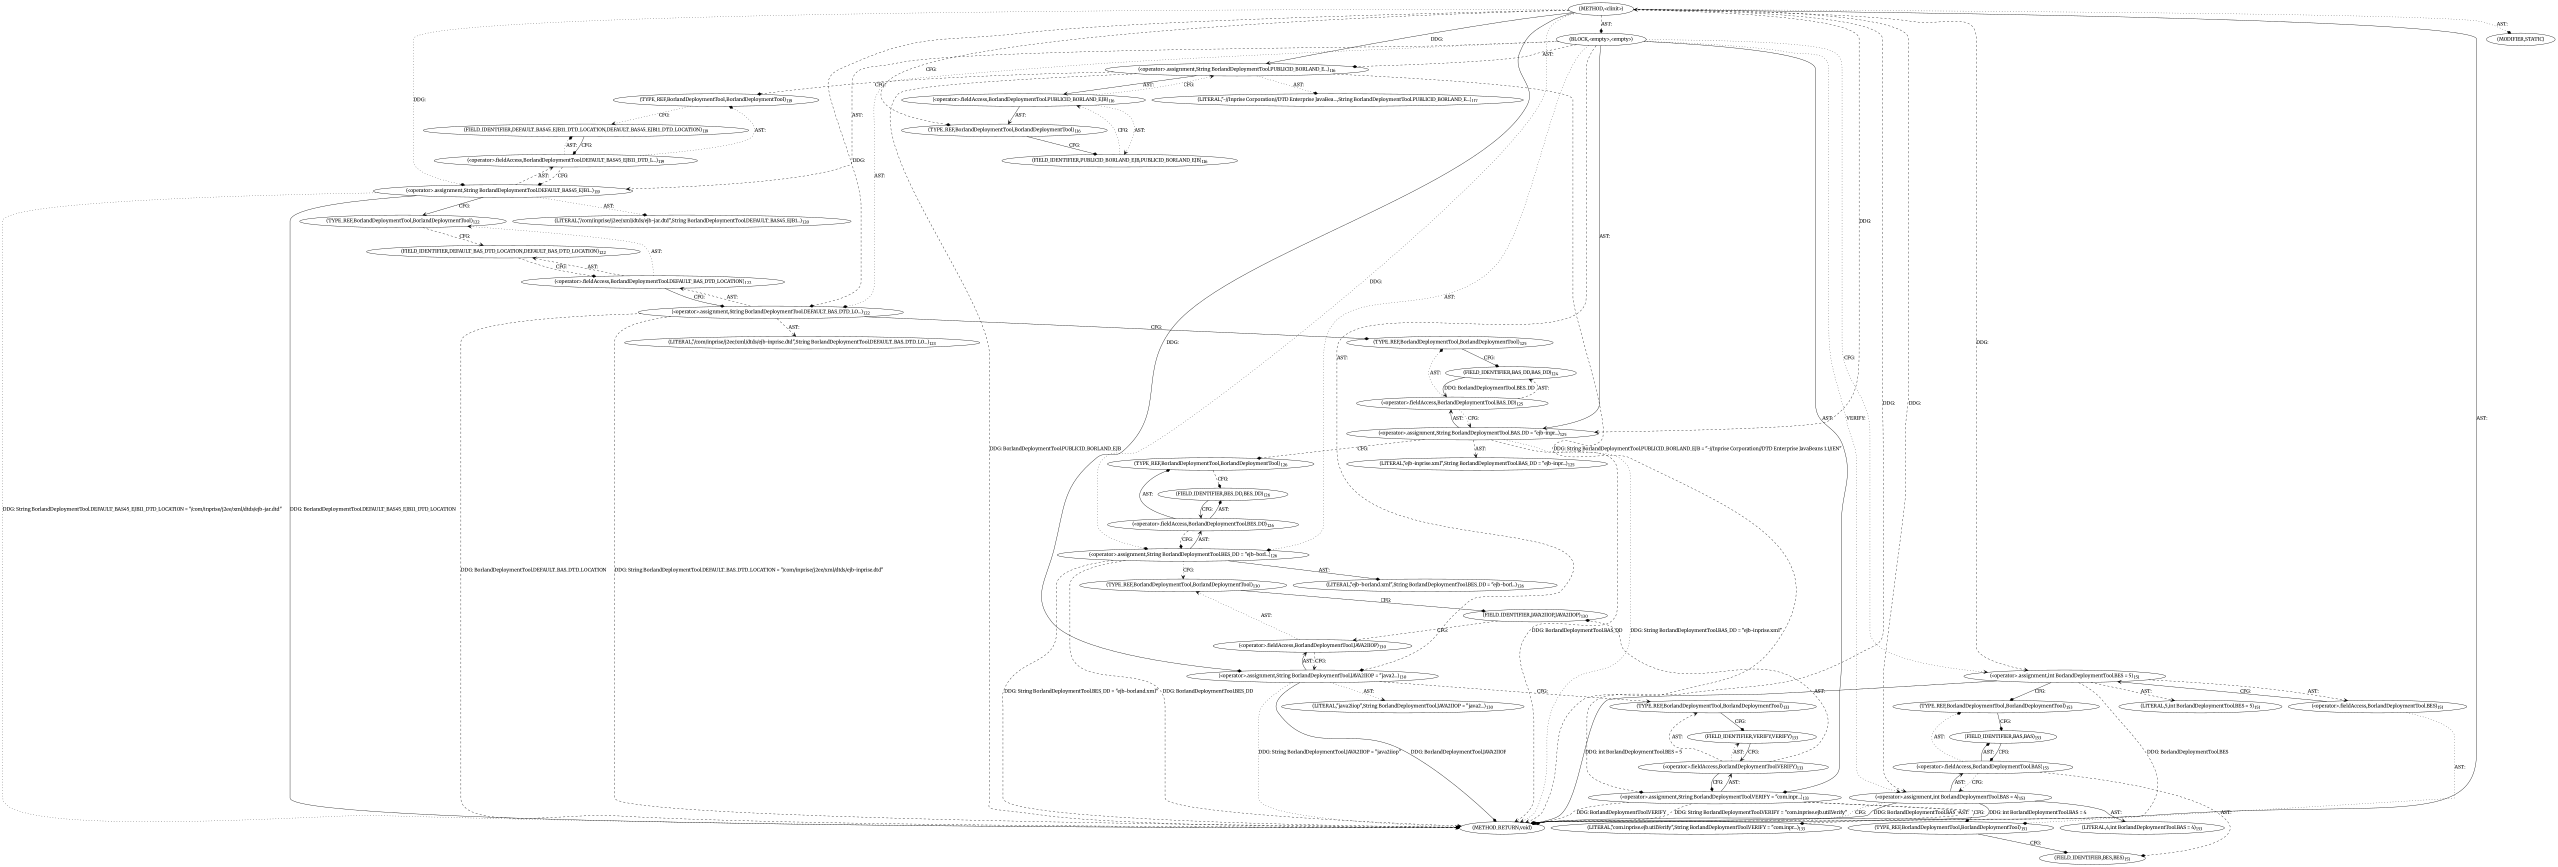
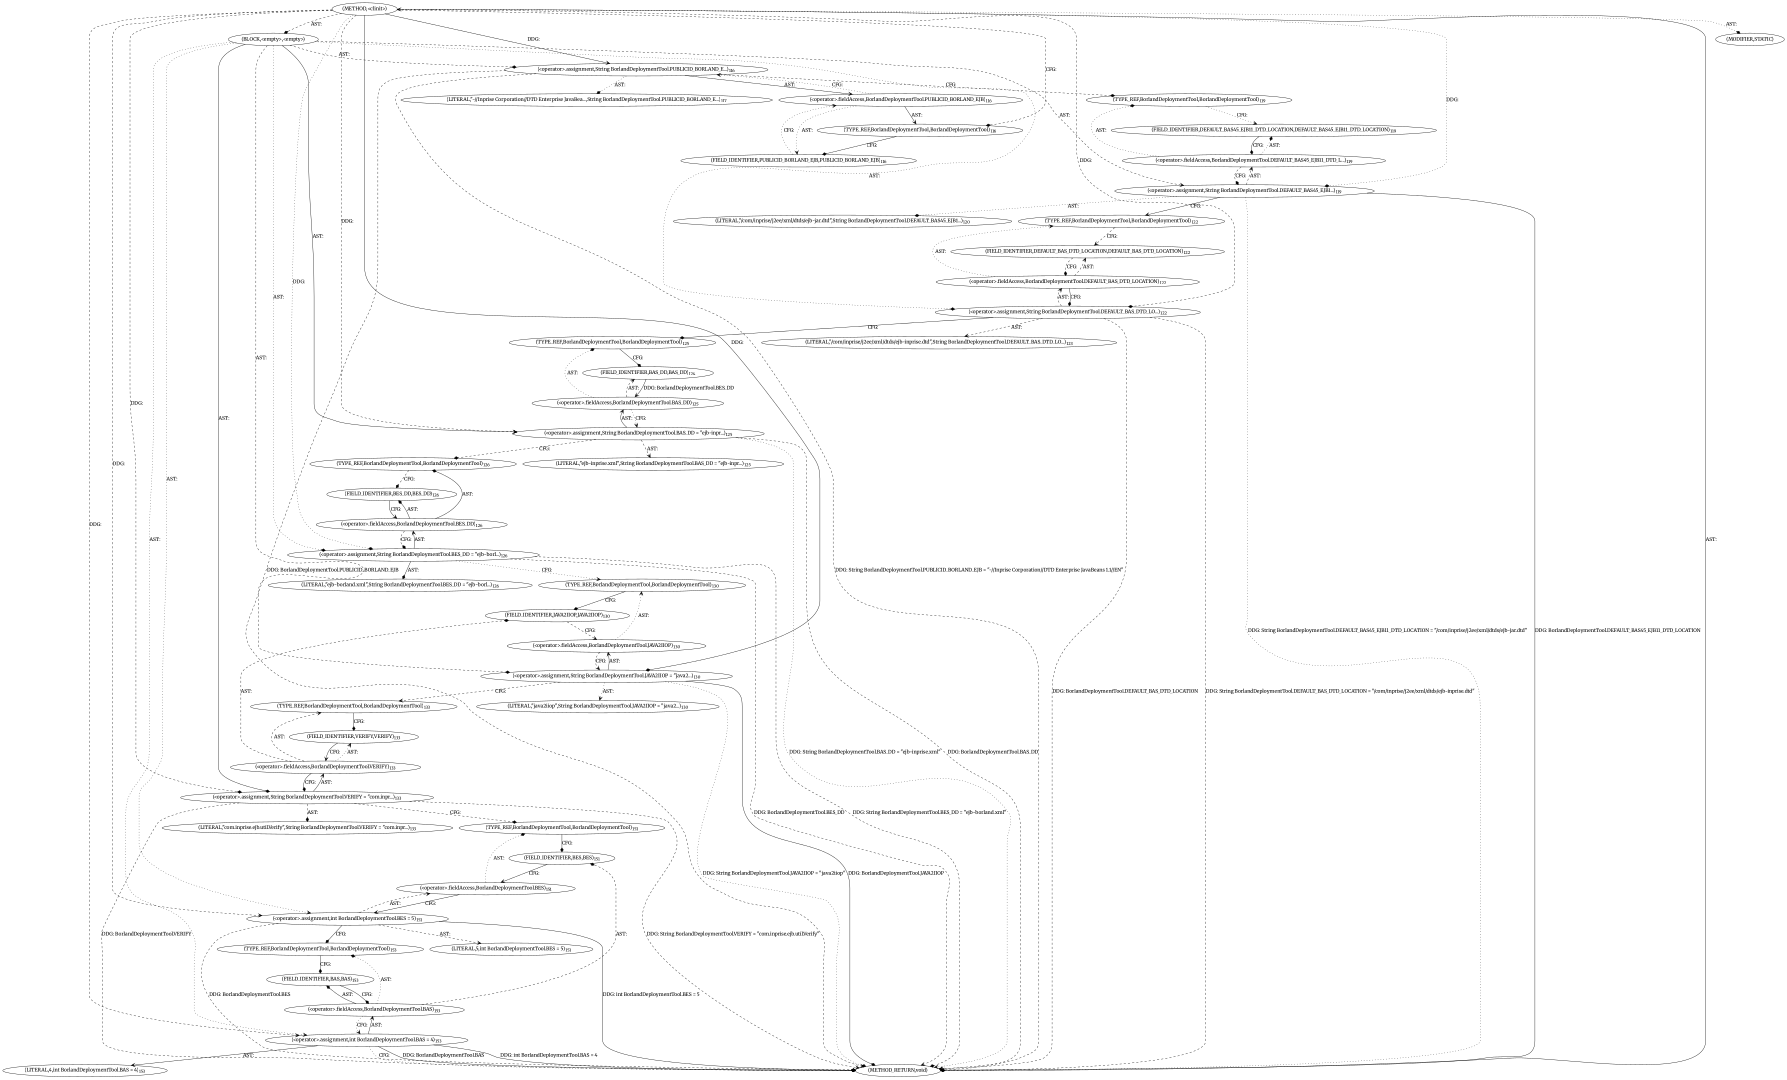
  digraph {
    fontname=Merriweather
    node [fontname=Merriweather]
    edge [arrowhead=diamond fontname=Merriweather style=dashed]
    n1 [label=<(METHOD,&lt;clinit&gt;)>]
    n2 [label=<(BLOCK,&lt;empty&gt;,&lt;empty&gt;)>]
    n3 [label=<(&lt;operator&gt;.assignment,String BorlandDeploymentTool.PUBLICID_BORLAND_E...)<SUB>116</SUB>>]
    n4 [label=<(TYPE_REF,BorlandDeploymentTool,BorlandDeploymentTool)<SUB>116</SUB>>]
    n5 [label=<(&lt;operator&gt;.assignment,String BorlandDeploymentTool.DEFAULT_BAS45_EJB1...)<SUB>119</SUB>>]
    n6 [label=<(&lt;operator&gt;.assignment,String BorlandDeploymentTool.DEFAULT_BAS_DTD_LO...)<SUB>122</SUB>>]
    n7 [label=<(&lt;operator&gt;.assignment,String BorlandDeploymentTool.BAS_DD = &quot;ejb-inpr...)<SUB>125</SUB>>]
    n8 [label=<(&lt;operator&gt;.assignment,String BorlandDeploymentTool.BES_DD = &quot;ejb-borl...)<SUB>126</SUB>>]
    n9 [label=<(&lt;operator&gt;.assignment,String BorlandDeploymentTool.JAVA2IIOP = &quot;java2...)<SUB>130</SUB>>]
    n10 [label=<(&lt;operator&gt;.assignment,String BorlandDeploymentTool.VERIFY = &quot;com.inpr...)<SUB>133</SUB>>]
    n11 [label=<(&lt;operator&gt;.assignment,int BorlandDeploymentTool.BES = 5)<SUB>151</SUB>>]
    n12 [label=<(&lt;operator&gt;.assignment,int BorlandDeploymentTool.BAS = 4)<SUB>153</SUB>>]
    n13 [label=<(MODIFIER,STATIC)>]
    n14 [label=<(METHOD_RETURN,void)>]
    n15 [label=<(&lt;operator&gt;.fieldAccess,BorlandDeploymentTool.PUBLICID_BORLAND_EJB)<SUB>116</SUB>>]
    n16 [label=<(LITERAL,&quot;-//Inprise Corporation//DTD Enterprise JavaBea...,String BorlandDeploymentTool.PUBLICID_BORLAND_E...)<SUB>117</SUB>>]
    n17 [label=<(TYPE_REF,BorlandDeploymentTool,BorlandDeploymentTool)<SUB>119</SUB>>]
    n18 [label=<(FIELD_IDENTIFIER,PUBLICID_BORLAND_EJB,PUBLICID_BORLAND_EJB)<SUB>116</SUB>>]
    n19 [label=<(&lt;operator&gt;.fieldAccess,BorlandDeploymentTool.DEFAULT_BAS45_EJB11_DTD_L...)<SUB>119</SUB>>]
    n20 [label=<(LITERAL,&quot;/com/inprise/j2ee/xml/dtds/ejb-jar.dtd&quot;,String BorlandDeploymentTool.DEFAULT_BAS45_EJB1...)<SUB>120</SUB>>]
    n21 [label=<(TYPE_REF,BorlandDeploymentTool,BorlandDeploymentTool)<SUB>122</SUB>>]
    n22 [label=<(&lt;operator&gt;.fieldAccess,BorlandDeploymentTool.DEFAULT_BAS_DTD_LOCATION)<SUB>122</SUB>>]
    n23 [label=<(LITERAL,&quot;/com/inprise/j2ee/xml/dtds/ejb-inprise.dtd&quot;,String BorlandDeploymentTool.DEFAULT_BAS_DTD_LO...)<SUB>123</SUB>>]
    n24 [label=<(TYPE_REF,BorlandDeploymentTool,BorlandDeploymentTool)<SUB>125</SUB>>]
    n25 [label=<(&lt;operator&gt;.fieldAccess,BorlandDeploymentTool.BAS_DD)<SUB>125</SUB>>]
    n26 [label=<(LITERAL,&quot;ejb-inprise.xml&quot;,String BorlandDeploymentTool.BAS_DD = &quot;ejb-inpr...)<SUB>125</SUB>>]
    n27 [label=<(TYPE_REF,BorlandDeploymentTool,BorlandDeploymentTool)<SUB>126</SUB>>]
    n28 [label=<(&lt;operator&gt;.fieldAccess,BorlandDeploymentTool.BES_DD)<SUB>126</SUB>>]
    n29 [label=<(LITERAL,&quot;ejb-borland.xml&quot;,String BorlandDeploymentTool.BES_DD = &quot;ejb-borl...)<SUB>126</SUB>>]
    n30 [label=<(TYPE_REF,BorlandDeploymentTool,BorlandDeploymentTool)<SUB>130</SUB>>]
    n31 [label=<(&lt;operator&gt;.fieldAccess,BorlandDeploymentTool.JAVA2IIOP)<SUB>130</SUB>>]
    n32 [label=<(LITERAL,&quot;java2iiop&quot;,String BorlandDeploymentTool.JAVA2IIOP = &quot;java2...)<SUB>130</SUB>>]
    n33 [label=<(TYPE_REF,BorlandDeploymentTool,BorlandDeploymentTool)<SUB>133</SUB>>]
    n34 [label=<(&lt;operator&gt;.fieldAccess,BorlandDeploymentTool.VERIFY)<SUB>133</SUB>>]
    n35 [label=<(LITERAL,&quot;com.inprise.ejb.util.Verify&quot;,String BorlandDeploymentTool.VERIFY = &quot;com.inpr...)<SUB>133</SUB>>]
    n36 [label=<(TYPE_REF,BorlandDeploymentTool,BorlandDeploymentTool)<SUB>151</SUB>>]
    n37 [label=<(&lt;operator&gt;.fieldAccess,BorlandDeploymentTool.BES)<SUB>151</SUB>>]
    n38 [label=<(LITERAL,5,int BorlandDeploymentTool.BES = 5)<SUB>151</SUB>>]
    n39 [label=<(TYPE_REF,BorlandDeploymentTool,BorlandDeploymentTool)<SUB>153</SUB>>]
    n40 [label=<(&lt;operator&gt;.fieldAccess,BorlandDeploymentTool.BAS)<SUB>153</SUB>>]
    n41 [label=<(LITERAL,4,int BorlandDeploymentTool.BAS = 4)<SUB>153</SUB>>]
    n42 [label=<(FIELD_IDENTIFIER,DEFAULT_BAS45_EJB11_DTD_LOCATION,DEFAULT_BAS45_EJB11_DTD_LOCATION)<SUB>119</SUB>>]
    n43 [label=<(FIELD_IDENTIFIER,DEFAULT_BAS_DTD_LOCATION,DEFAULT_BAS_DTD_LOCATION)<SUB>122</SUB>>]
    n44 [label=<(FIELD_IDENTIFIER,BAS_DD,BAS_DD)<SUB>124</SUB>>]
    n45 [label=<(FIELD_IDENTIFIER,BES_DD,BES_DD)<SUB>126</SUB>>]
    n46 [label=<(FIELD_IDENTIFIER,JAVA2IIOP,JAVA2IIOP)<SUB>130</SUB>>]
    n47 [label=<(FIELD_IDENTIFIER,VERIFY,VERIFY)<SUB>133</SUB>>]
    n48 [label=<(FIELD_IDENTIFIER,BES,BES)<SUB>151</SUB>>]
    n49 [label=<(FIELD_IDENTIFIER,BAS,BAS)<SUB>153</SUB>>]
    n1 -> n2 [label="AST: "]
    n1 -> n3 [arrowhead=vee label="DDG: " style=solid]
    n1 -> n4 [label="CFG: "]
    n1 -> n5 [label="DDG: " style=dotted]
    n1 -> n6 [label="DDG: "]
    n1 -> n7 [arrowhead=vee label="DDG: "]
    n1 -> n8 [label="DDG: " style=dotted]
    n1 -> n9 [label="DDG: " style=solid]
    n1 -> n10 [label="DDG: "]
    n1 -> n11 [arrowhead=vee label="DDG: "]
    n1 -> n12 [arrowhead=vee label="DDG: "]
    n1 -> n13 [label="AST: " style=dotted]
    n2 -> n3 [label="AST: "]
    n2 -> n5 [arrowhead=vee label="AST: "]
    n2 -> n6 [label="AST: " style=dotted]
    n2 -> n7 [arrowhead=vee label="AST: " style=solid]
    n2 -> n8 [label="AST: " style=dotted]
    n2 -> n9 [label="AST: "]
    n2 -> n10 [label="AST: " style=solid]
-   n2 -> n11 [arrowhead=vee label="CFG: " style=dotted]
-   n2 -> n12 [arrowhead=vee label="VERIFY: " style=dotted]
+   n2 -> n11 [arrowhead=vee label="AST: " style=dotted]
+   n2 -> n12 [arrowhead=vee label="AST: " style=dotted]
    n3 -> n14 [arrowhead=vee label="DDG: BorlandDeploymentTool.PUBLICID_BORLAND_EJB"]
    n3 -> n14 [arrowhead=vee label="DDG: String BorlandDeploymentTool.PUBLICID_BORLAND_EJB = &quot;-//Inprise Corporation//DTD Enterprise JavaBeans 1.1//EN&quot;"]
    n3 -> n15 [arrowhead=vee label="AST: " style=solid]
    n3 -> n16 [label="AST: " style=dotted]
    n3 -> n17 [label="CFG: "]
    n4 -> n18 [label="CFG: " style=solid]
    n5 -> n14 [label="DDG: BorlandDeploymentTool.DEFAULT_BAS45_EJB11_DTD_LOCATION" style=solid]
    n5 -> n14 [label="DDG: String BorlandDeploymentTool.DEFAULT_BAS45_EJB11_DTD_LOCATION = &quot;/com/inprise/j2ee/xml/dtds/ejb-jar.dtd&quot;" style=dotted]
    n5 -> n19 [arrowhead=vee label="AST: "]
    n5 -> n20 [label="AST: " style=dotted]
    n5 -> n21 [arrowhead=vee label="CFG: " style=solid]
    n6 -> n14 [arrowhead=vee label="DDG: BorlandDeploymentTool.DEFAULT_BAS_DTD_LOCATION"]
    n6 -> n14 [label="DDG: String BorlandDeploymentTool.DEFAULT_BAS_DTD_LOCATION = &quot;/com/inprise/j2ee/xml/dtds/ejb-inprise.dtd&quot;"]
    n6 -> n22 [arrowhead=vee label="AST: "]
    n6 -> n23 [arrowhead=vee label="AST: "]
    n6 -> n24 [label="CFG: " style=solid]
    n7 -> n14 [arrowhead=vee label="DDG: BorlandDeploymentTool.BAS_DD"]
    n7 -> n14 [arrowhead=vee label="DDG: String BorlandDeploymentTool.BAS_DD = &quot;ejb-inprise.xml&quot;" style=dotted]
    n7 -> n25 [arrowhead=vee label="AST: " style=solid]
    n7 -> n26 [arrowhead=vee label="AST: "]
    n7 -> n27 [label="CFG: "]
    n8 -> n14 [arrowhead=vee label="DDG: BorlandDeploymentTool.BES_DD"]
    n8 -> n14 [label="DDG: String BorlandDeploymentTool.BES_DD = &quot;ejb-borland.xml&quot;"]
    n8 -> n28 [arrowhead=vee label="AST: " style=solid]
    n8 -> n29 [label="AST: " style=solid]
    n8 -> n30 [arrowhead=vee label="CFG: " style=dotted]
    n9 -> n14 [label="DDG: BorlandDeploymentTool.JAVA2IIOP" style=solid]
    n9 -> n14 [label="DDG: String BorlandDeploymentTool.JAVA2IIOP = &quot;java2iiop&quot;" style=dotted]
    n9 -> n31 [arrowhead=vee label="AST: " style=solid]
    n9 -> n32 [arrowhead=vee label="AST: " style=dotted]
    n9 -> n33 [arrowhead=vee label="CFG: "]
    n10 -> n14 [label="DDG: BorlandDeploymentTool.VERIFY"]
    n10 -> n14 [arrowhead=vee label="DDG: String BorlandDeploymentTool.VERIFY = &quot;com.inprise.ejb.util.Verify&quot;"]
    n10 -> n34 [arrowhead=vee label="AST: " style=solid]
    n10 -> n35 [label="AST: "]
    n10 -> n36 [label="CFG: "]
    n11 -> n14 [label="DDG: BorlandDeploymentTool.BES"]
    n11 -> n14 [label="DDG: int BorlandDeploymentTool.BES = 5" style=solid]
    n11 -> n37 [arrowhead=vee label="AST: "]
    n11 -> n38 [arrowhead=vee label="AST: "]
    n11 -> n39 [label="CFG: " style=solid]
    n12 -> n14 [label="CFG: " style=dotted]
    n12 -> n14 [label="DDG: BorlandDeploymentTool.BAS" style=solid]
    n12 -> n14 [label="DDG: int BorlandDeploymentTool.BAS = 4" style=solid]
    n12 -> n40 [arrowhead=vee label="AST: " style=solid]
    n12 -> n41 [arrowhead=vee label="AST: " style=solid]
    n14 -> n1 [arrowhead=vee label="AST: " style=solid]
    n15 -> n3 [arrowhead=vee label="CFG: " style=dotted]
    n15 -> n4 [arrowhead=vee label="AST: " style=solid]
    n15 -> n18 [arrowhead=vee label="AST: " style=dotted]
    n17 -> n42 [arrowhead=vee label="CFG: " style=dotted]
    n18 -> n15 [arrowhead=vee label="CFG: " style=dotted]
    n19 -> n5 [label="CFG: "]
    n19 -> n17 [label="AST: " style=dotted]
    n19 -> n42 [label="AST: " style=dotted]
    n21 -> n43 [arrowhead=vee label="CFG: "]
    n22 -> n6 [label="CFG: " style=solid]
    n22 -> n21 [arrowhead=vee label="AST: " style=dotted]
    n22 -> n43 [arrowhead=vee label="AST: "]
    n24 -> n44 [label="CFG: " style=solid]
    n25 -> n7 [arrowhead=vee label="CFG: " style=dotted]
    n25 -> n24 [label="AST: " style=dotted]
    n25 -> n44 [arrowhead=vee label="AST: "]
    n27 -> n45 [label="CFG: "]
    n28 -> n8 [label="CFG: "]
    n28 -> n27 [label="AST: " style=solid]
    n28 -> n45 [label="AST: " style=solid]
    n30 -> n46 [label="CFG: " style=solid]
    n31 -> n9 [arrowhead=vee label="CFG: "]
    n31 -> n30 [arrowhead=vee label="AST: " style=dotted]
    n33 -> n47 [label="CFG: " style=solid]
    n34 -> n10 [label="CFG: " style=solid]
    n34 -> n33 [arrowhead=vee label="AST: "]
    n34 -> n46 [label="AST: "]
    n34 -> n47 [arrowhead=vee label="AST: " style=dotted]
    n36 -> n48 [label="CFG: " style=solid]
    n37 -> n11 [arrowhead=vee label="CFG: " style=solid]
    n37 -> n36 [label="AST: " style=dotted]
    n39 -> n49 [label="CFG: " style=solid]
    n40 -> n12 [arrowhead=vee label="CFG: " style=dotted]
    n40 -> n39 [label="AST: " style=dotted]
    n40 -> n48 [label="AST: "]
    n40 -> n49 [label="AST: " style=solid]
    n42 -> n19 [label="CFG: " style=solid]
    n43 -> n22 [label="CFG: "]
    n44 -> n25 [arrowhead=vee label="DDG: BorlandDeploymentTool.BES_DD" style=solid]
    n45 -> n28 [arrowhead=vee label="CFG: " style=solid]
    n46 -> n31 [arrowhead=vee label="CFG: "]
    n47 -> n34 [arrowhead=vee label="CFG: " style=solid]
+   n48 -> n37 [arrowhead=vee label="CFG: " style=solid]
    n49 -> n40 [label="CFG: " style=solid]
  }
